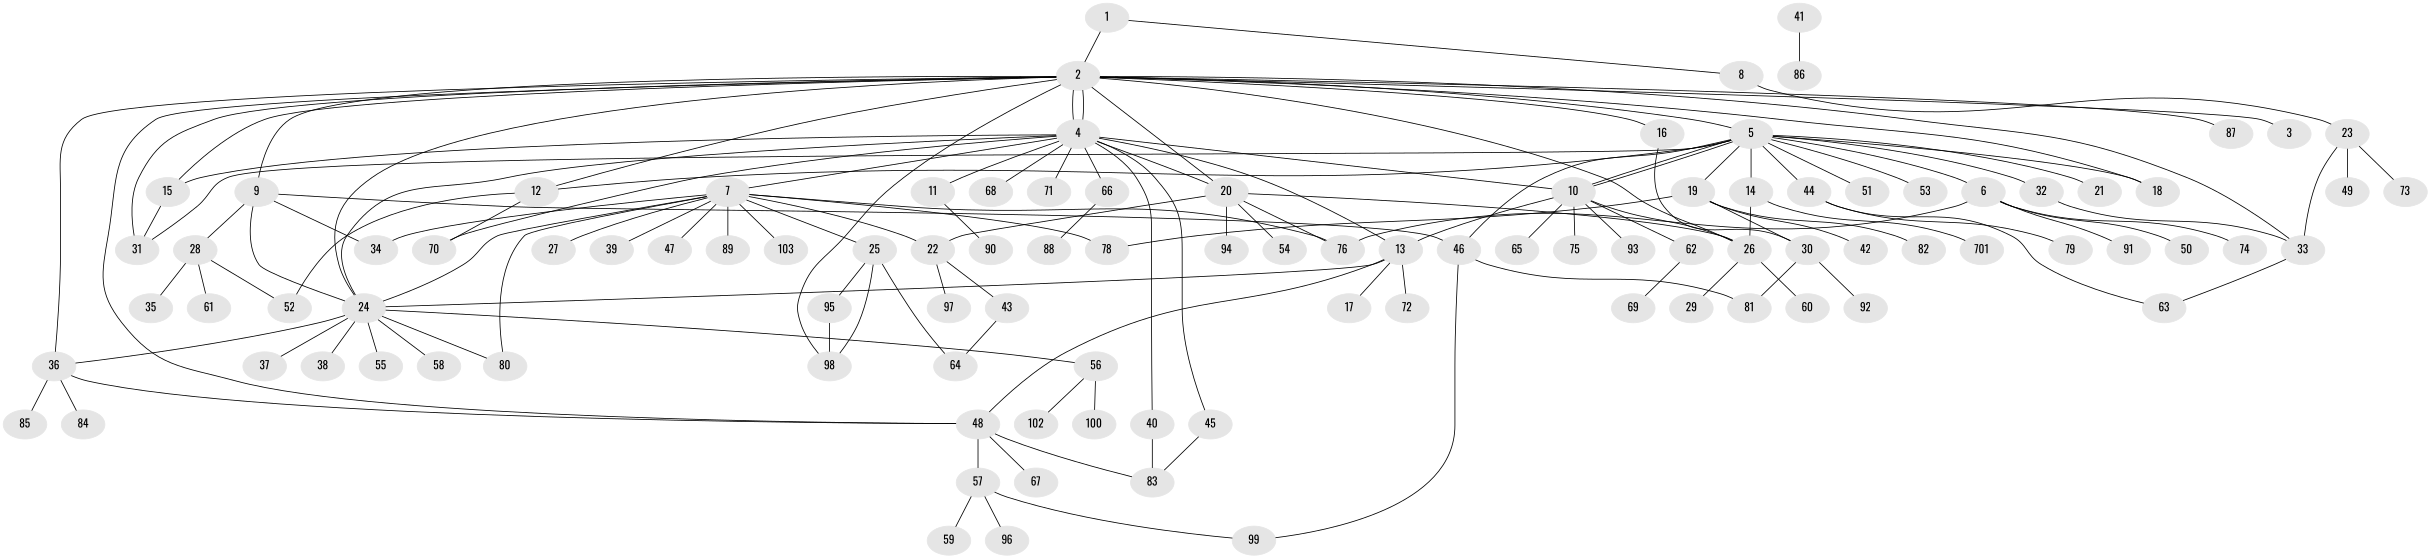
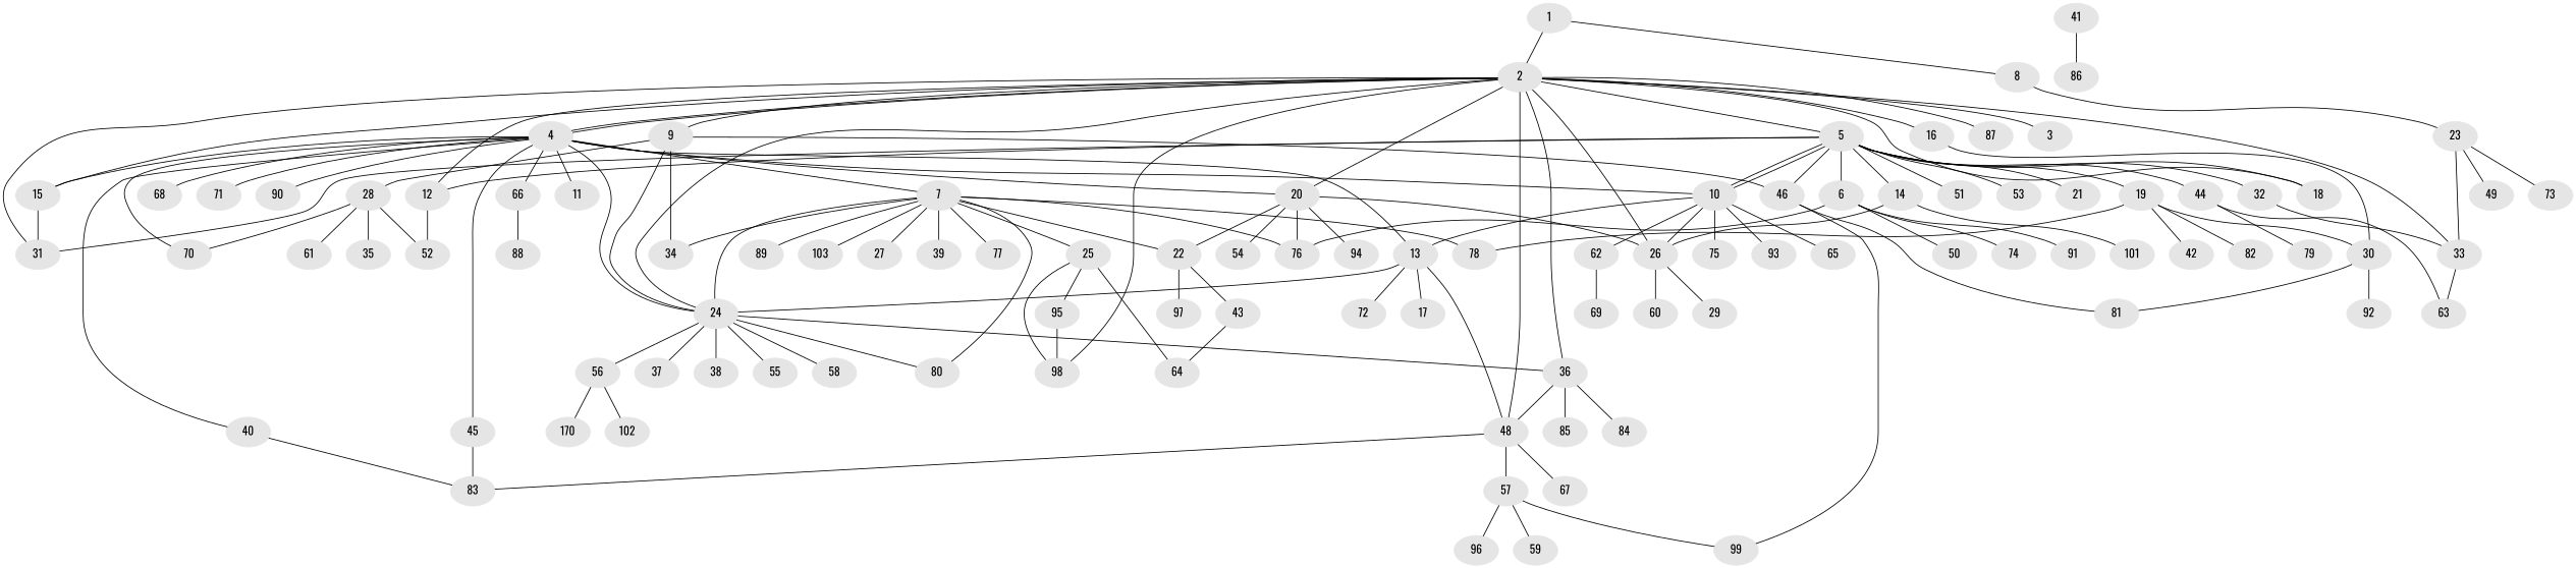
  graph {
    fontname=Oswald
    node [color=gray90 fontname=Oswald style=filled]
    edge [fontname=Oswald]
    1
    2
    8
    3
    4
    5
    9
    12
    15
    16
    18
    20
    24
    26
    31
    33
    36
    48
    87
    98
    23
    7
    10
    11
    13
    40
    45
    66
    68
    70
    71
    90
    6
    14
    19
    21
    32
    44
    46
    51
    53
    34
    28
    52
    30
    76
    22
    54
    94
    80
    37
    38
    55
    56
    58
    29
    60
    63
    84
    85
    83
    57
    67
    25
    27
    39
-   47
+   47 [label=77]
    78
    89
    103
    62
    65
    75
    93
    17
    72
    88
    50
    74
    91
-   101 [label=701]
+   101
    42
    82
    79
    81
    99
    43
    97
    64
    95
    49
    73
    35
    61
    69
    41
    86
    92
-   100
+   100 [label=170]
    102
    59
    96
    1 -- 2
    1 -- 8
    2 -- 3
    2 -- 4
    2 -- 4
    2 -- 5
    2 -- 9
    2 -- 12
    2 -- 15
    2 -- 16
    2 -- 18
    2 -- 20
    2 -- 24
    2 -- 26
    2 -- 31
    2 -- 33
    2 -- 36
    2 -- 48
    2 -- 87
    2 -- 98
    8 -- 23
    4 -- 15
    4 -- 20
    4 -- 24
    4 -- 7
    4 -- 10
    4 -- 11
    4 -- 13
    4 -- 40
    4 -- 45
    4 -- 66
    4 -- 68
    4 -- 70
    4 -- 71
-   11 -- 90
+   4 -- 90
    5 -- 12
    5 -- 18
    5 -- 31
    5 -- 10
    5 -- 10
    5 -- 6
    5 -- 14
    5 -- 19
    5 -- 21
    5 -- 32
    5 -- 44
    5 -- 46
    5 -- 51
    5 -- 53
    9 -- 24
    9 -- 46
    9 -- 34
    9 -- 28
    12 -- 52
    15 -- 31
    16 -- 30
    20 -- 26
    20 -- 76
    20 -- 22
    20 -- 54
    20 -- 94
    24 -- 36
    24 -- 80
    24 -- 37
    24 -- 38
    24 -- 55
    24 -- 56
    24 -- 58
    26 -- 29
    26 -- 60
    33 -- 63
    36 -- 48
    36 -- 84
    36 -- 85
    48 -- 83
    48 -- 57
    48 -- 67
    23 -- 33
    23 -- 49
    23 -- 73
    7 -- 24
    7 -- 34
    7 -- 76
    7 -- 22
    7 -- 80
    7 -- 25
    7 -- 27
    7 -- 39
    7 -- 47
    7 -- 78
    7 -- 89
    7 -- 103
    10 -- 26
    10 -- 13
    10 -- 62
    10 -- 65
    10 -- 75
    10 -- 93
    13 -- 24
    13 -- 48
    13 -- 17
    13 -- 72
    40 -- 83
    45 -- 83
    66 -- 88
    6 -- 76
    6 -- 50
    6 -- 74
    6 -- 91
    14 -- 26
    14 -- 101
    19 -- 30
    19 -- 78
    19 -- 42
    19 -- 82
    32 -- 33
    44 -- 63
    44 -- 79
    46 -- 81
    46 -- 99
-   12 -- 70
+   28 -- 70
    28 -- 52
    28 -- 35
    28 -- 61
    30 -- 81
    30 -- 92
    22 -- 43
    22 -- 97
    56 -- 100
    56 -- 102
    57 -- 99
    57 -- 59
    57 -- 96
    25 -- 98
    25 -- 64
    25 -- 95
    62 -- 69
    43 -- 64
    95 -- 98
    41 -- 86
  }
